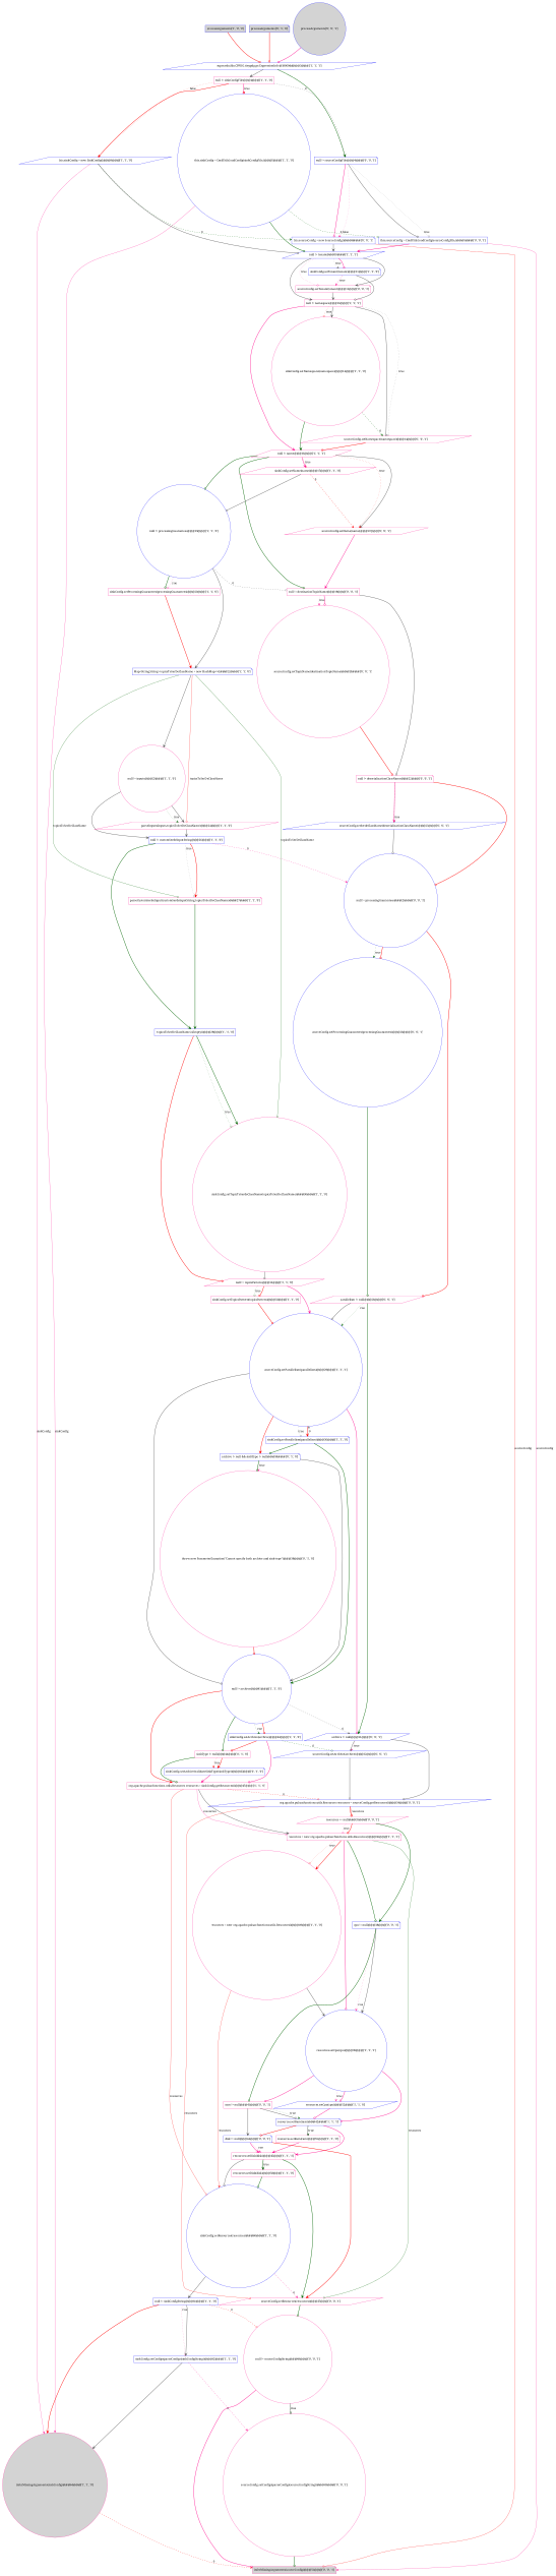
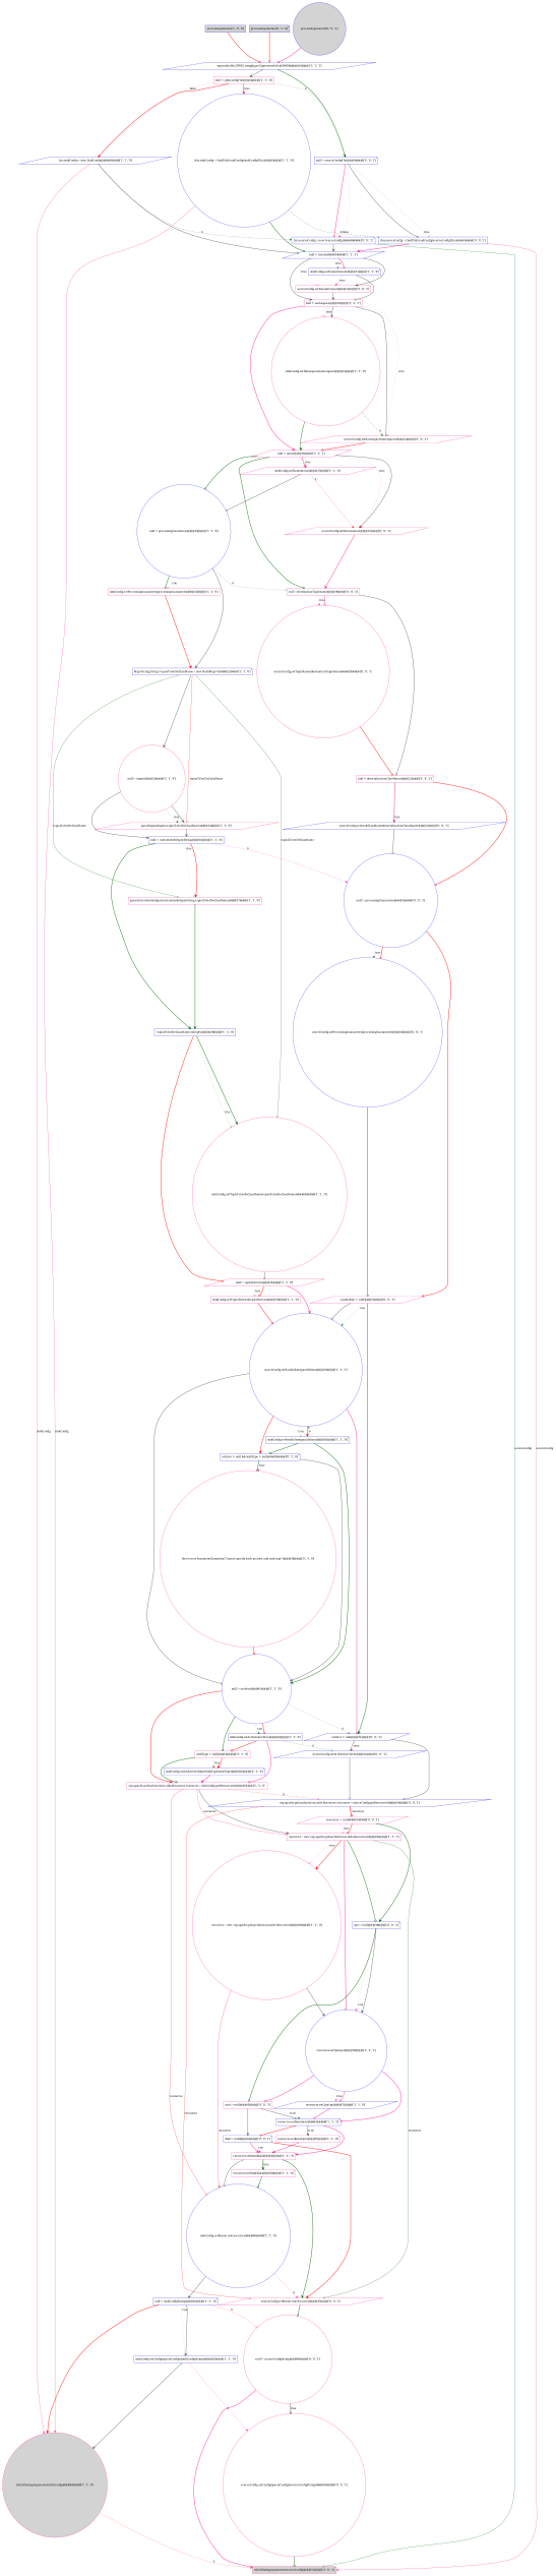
  digraph {
    fontname="Noto Serif"
    node [color=blue fillcolor=white fontname="Noto Serif" shape=note style=filled]
    edge [arrowhead=odot color=gray40 fontname="Noto Serif" style=bold]
    n1 [label="this.sourceConfig = new SourceConfig()@@@8@@@['0', '0', '1']"]
    n2 [color=deeppink fillcolor=lightgray label="inferMissingArguments(sourceConfig)@@@51@@@['0', '0', '1']"]
    n3 [label="null != tenant@@@10@@@['1', '1', '1']" shape=parallelogram]
    n4 [color=deeppink label="null != namespace@@@13@@@['1', '1', '1']" shape=box]
    n5 [color=deeppink label="sourceConfig.setTenant(tenant)@@@11@@@['0', '0', '1']"]
    n6 [label="sinkConfig.setTenant(tenant)@@@11@@@['1', '1', '0']"]
    n7 [color=deeppink label="null != sinkConfigFile@@@4@@@['1', '1', '0']" shape=box]
    n8 [label="null != sourceConfigFile@@@4@@@['0', '0', '1']"]
    n9 [label="this.sinkConfig = CmdUtils.loadConfig(sinkConfigFile,)@@@5@@@['1', '1', '0']" shape=circle]
    n10 [label="this.sinkConfig = new SinkConfig()@@@8@@@['1', '1', '0']" shape=parallelogram]
    n11 [label="this.sourceConfig = CmdUtils.loadConfig(sourceConfigFile,)@@@5@@@['0', '0', '1']" shape=box]
    n12 [color=deeppink fillcolor=lightgray label="inferMissingArguments(sinkConfig)@@@64@@@['1', '1', '0']" shape=circle]
    n13 [color=deeppink label="resources == null@@@35@@@['0', '0', '1']" shape=parallelogram]
    n14 [color=deeppink label="resources = new org.apache.pulsar.functions.utils.Resources()@@@36@@@['1', '1', '1']"]
    n15 [label="cpu != null@@@38@@@['0', '0', '1']"]
    n16 [color=deeppink label="resources = new org.apache.pulsar.functions.utils.Resources()@@@49@@@['1', '1', '0']" shape=circle]
    n17 [color=deeppink label="sourceConfig.setResources(resources)@@@47@@@['0', '0', '1']" shape=parallelogram]
    n18 [label="resources.setCpu(cpu)@@@39@@@['1', '1', '1']" shape=circle]
    n19 [color=deeppink label="ram != null@@@41@@@['0', '0', '1']" shape=box]
    n20 [label="resources.setRam(ram)@@@42@@@['1', '1', '1']"]
    n21 [color=deeppink label="resources.setRam(ram)@@@55@@@['1', '1', '0']"]
    n22 [label="disk != null@@@44@@@['0', '0', '1']"]
    n23 [color=deeppink label="resources.setDisk(disk)@@@45@@@['1', '1', '1']"]
    n24 [label="sinkConfig.setResources(resources)@@@60@@@['1', '1', '0']" shape=circle]
    n25 [color=deeppink label="resources.setDisk(disk)@@@58@@@['1', '1', '0']"]
    n26 [color=deeppink label="sinkType != null@@@44@@@['0', '1', '0']" shape=box]
    n27 [label="sinkConfig.setArchive(validateSinkType(sinkType))@@@45@@@['0', '1', '0']"]
    n28 [color=deeppink label="org.apache.pulsar.functions.utils.Resources resources = sinkConfig.getResources()@@@47@@@['1', '1', '0']" shape=box]
    n29 [label="org.apache.pulsar.functions.utils.Resources resources = sourceConfig.getResources()@@@34@@@['0', '0', '1']" shape=parallelogram]
    n30 [label="Map<String,String> topicsToSerDeClassName = new HashMap<>()@@@22@@@['1', '1', '0']"]
    n31 [color=deeppink label="sinkConfig.setTopicToSerdeClassName(topicsToSerDeClassName)@@@30@@@['1', '1', '0']" shape=circle]
    n32 [color=deeppink label="null != inputs@@@23@@@['1', '1', '0']" shape=circle]
    n33 [color=deeppink label="parseCustomSerdeInput(customSerdeInputString,topicsToSerDeClassName)@@@27@@@['1', '1', '0']"]
    n34 [color=deeppink label="parseInputs(inputs,topicsToSerDeClassName)@@@24@@@['1', '1', '0']" shape=parallelogram]
    n35 [color=deeppink label="null != topicsPattern@@@32@@@['1', '1', '0']" shape=parallelogram]
    n36 [label="null != customSerdeInputString@@@26@@@['1', '1', '0']" shape=box]
    n37 [label="!topicsToSerDeClassName.isEmpty()@@@29@@@['1', '1', '0']" shape=box]
    n38 [label="sourceConfig.setSerdeClassName(deserializationClassName)@@@23@@@['0', '0', '1']" shape=parallelogram]
    n39 [label="null != processingGuarantees@@@25@@@['0', '0', '1']" shape=circle]
    n40 [color=deeppink label="parallelism != null@@@28@@@['0', '0', '1']" shape=parallelogram]
    n41 [label="sourceConfig.setProcessingGuarantees(processingGuarantees)@@@26@@@['0', '0', '1']" shape=circle]
    n42 [color=deeppink label="sinkConfig.setProcessingGuarantees(processingGuarantees)@@@20@@@['1', '1', '0']" shape=box]
    n43 [label="sinkConfig.setConfigs(parseConfigs(sinkConfigString))@@@62@@@['1', '1', '0']" shape=box]
    n44 [color=deeppink label="sourceConfig.setConfigs(parseConfigs(sourceConfigString))@@@49@@@['0', '0', '1']" shape=circle]
    n45 [label="sourceConfig.setArchive(archive)@@@32@@@['0', '0', '1']" shape=parallelogram]
    n46 [color=deeppink label="null != sourceConfigString@@@48@@@['0', '0', '1']" shape=circle]
    n47 [label="resources.setCpu(cpu)@@@52@@@['1', '1', '0']" shape=parallelogram]
    n48 [label="sourceConfig.setParallelism(parallelism)@@@29@@@['1', '1', '1']" shape=circle]
    n49 [label="archive != null@@@31@@@['0', '0', '1']" shape=parallelogram]
    n50 [label="sinkConfig.setParallelism(parallelism)@@@36@@@['1', '1', '0']"]
    n51 [label="archive != null && sinkType != null@@@38@@@['0', '1', '0']"]
    n52 [label="null != archive@@@41@@@['1', '1', '0']" shape=circle]
    n53 [color=deeppink label="throw new ParameterException(\"Cannot specify both archive and sink-type\")@@@39@@@['0', '1', '0']" shape=circle]
    n54 [label="sinkConfig.setArchive(archive)@@@42@@@['1', '1', '0']" shape=box]
    n55 [color=deeppink label="sourceConfig.setTopicName(destinationTopicName)@@@20@@@['0', '0', '1']" shape=circle]
    n56 [color=deeppink label="null != deserializationClassName@@@22@@@['0', '0', '1']"]
    n57 [color=deeppink label="sinkConfig.setTopicsPattern(topicsPattern)@@@33@@@['1', '1', '0']" shape=box]
    n58 [label="null != sinkConfigString@@@61@@@['1', '1', '0']"]
    n59 [fillcolor=lightgray label="processArguments['1', '0', '0']" shape=box]
    n60 [label="super.edu.fdu.CPPDG.tinypdg.pe.ExpressionInfo@18069dd@@@3@@@['1', '1', '1']" shape=parallelogram]
    n61 [color=deeppink label="sinkConfig.setNamespace(namespace)@@@14@@@['1', '1', '0']" shape=circle]
    n62 [color=deeppink label="null != name@@@16@@@['1', '1', '1']" shape=parallelogram]
    n63 [color=deeppink label="sourceConfig.setNamespace(namespace)@@@14@@@['0', '0', '1']" shape=parallelogram]
    n64 [label="null != processingGuarantees@@@19@@@['1', '1', '0']" shape=circle]
    n65 [color=deeppink label="null != destinationTopicName@@@19@@@['0', '0', '1']" shape=box]
    n66 [color=deeppink label="sinkConfig.setName(name)@@@17@@@['1', '1', '0']" shape=parallelogram]
    n67 [color=deeppink label="sourceConfig.setName(name)@@@17@@@['0', '0', '1']" shape=parallelogram]
    n68 [fillcolor=lightgray label="processArguments['0', '1', '0']"]
    n69 [fillcolor=lightgray label="processArguments['0', '0', '1']" shape=circle]
-   n1 -> n2 [color=red label=sourceConfig style=solid]
+   n1 -> n2 [color=darkgreen label=sourceConfig style=solid]
    n1 -> n3 [arrowhead=vee]
    n3 -> n4 [arrowhead=vee]
    n3 -> n5 [arrowhead=vee]
    n3 -> n5 [color=deeppink label=true style=dotted]
    n3 -> n6 [color=deeppink]
    n3 -> n6 [arrowhead=vee label=true style=dotted]
    n4 -> n61 [arrowhead=vee]
    n4 -> n61 [color=red label=true style=dotted]
    n4 -> n62 [arrowhead=vee color=deeppink]
    n4 -> n63
    n4 -> n63 [label=true style=dotted]
    n5 -> n4 [arrowhead=vee]
    n6 -> n4
    n6 -> n5 [arrowhead=vee color=deeppink label=true style=dashed]
    n7 -> n8 [label=0 style=dashed]
    n7 -> n9 [color=deeppink]
    n7 -> n9 [arrowhead=vee color=red label=true style=dotted]
    n7 -> n10 [arrowhead=vee color=red label=false style=dotted]
    n7 -> n10 [color=red]
    n8 -> n1 [color=deeppink]
    n8 -> n1 [arrowhead=vee color=deeppink label=false style=dotted]
    n8 -> n11
    n8 -> n11 [label=true style=dotted]
    n9 -> n3 [color=darkgreen]
    n9 -> n11 [color=darkgreen label=0 style=dashed]
    n9 -> n12 [arrowhead=vee color=deeppink label=sinkConfig style=solid]
    n10 -> n1 [arrowhead=vee color=darkgreen label=0 style=dashed]
    n10 -> n3
    n10 -> n12 [arrowhead=vee color=deeppink label=sinkConfig style=solid]
    n11 -> n2 [arrowhead=vee color=deeppink label=sourceConfig style=solid]
    n11 -> n3 [arrowhead=vee color=deeppink]
    n12 -> n2 [arrowhead=vee color=red label=0 style=dashed]
    n13 -> n14 [color=red]
    n13 -> n14 [color=deeppink label=true style=dotted]
    n13 -> n15 [arrowhead=vee color=darkgreen]
    n14 -> n15 [color=darkgreen]
    n14 -> n16 [arrowhead=vee color=red]
    n14 -> n16 [color=red label=true style=dotted]
    n14 -> n17 [color=darkgreen label=resources style=solid]
    n14 -> n18 [color=deeppink]
    n15 -> n18 [arrowhead=vee color=deeppink label=true style=dotted]
    n15 -> n18 [arrowhead=vee]
    n15 -> n19 [color=darkgreen]
    n16 -> n18 [arrowhead=vee]
    n16 -> n24 [arrowhead=vee color=red label=resources style=solid]
    n17 -> n46 [color=darkgreen]
    n18 -> n19 [color=deeppink]
    n18 -> n20 [color=deeppink]
    n18 -> n47 [arrowhead=vee color=deeppink label=true style=dotted]
    n18 -> n47 [color=deeppink]
    n19 -> n20
    n19 -> n20 [arrowhead=vee color=darkgreen label=true style=dotted]
    n19 -> n22 [arrowhead=vee]
    n20 -> n21 [arrowhead=vee color=darkgreen label=true style=dotted]
    n20 -> n21
    n20 -> n22 [color=red]
    n20 -> n23 [arrowhead=vee color=deeppink]
    n21 -> n23 [arrowhead=vee color=deeppink]
    n22 -> n17 [arrowhead=vee color=red]
    n22 -> n23 [arrowhead=vee color=deeppink]
    n22 -> n23 [arrowhead=vee color=deeppink label=true style=dotted]
    n23 -> n17 [arrowhead=vee color=darkgreen]
    n23 -> n24
    n23 -> n25 [arrowhead=vee color=darkgreen]
    n23 -> n25 [label=true style=dotted]
    n24 -> n17 [arrowhead=vee color=deeppink label=0 style=dashed]
    n24 -> n58 [arrowhead=vee]
    n25 -> n24 [color=darkgreen]
    n26 -> n27 [arrowhead=vee color=red label=true style=dotted]
    n26 -> n27 [arrowhead=vee color=red]
    n26 -> n28 [color=darkgreen]
    n27 -> n28 [arrowhead=vee color=deeppink]
    n28 -> n14 [arrowhead=vee]
    n28 -> n14 [color=deeppink label=resources style=solid]
    n28 -> n24 [color=red label=resources style=solid]
    n28 -> n29 [color=red label=0 style=dashed]
    n29 -> n13 [color=red]
    n29 -> n13 [color=red label=resources style=solid]
    n29 -> n17 [color=red label=resources style=solid]
    n30 -> n31 [color=darkgreen label=topicsToSerDeClassName style=solid]
    n30 -> n32 [arrowhead=vee]
    n30 -> n33 [color=darkgreen label=topicsToSerDeClassName style=solid]
    n30 -> n34 [color=red label=topicsToSerDeClassName style=solid]
    n31 -> n35
    n32 -> n34 [arrowhead=vee]
    n32 -> n34 [arrowhead=vee color=darkgreen label=true style=dotted]
    n32 -> n36 [arrowhead=vee]
    n33 -> n37 [arrowhead=vee color=darkgreen]
    n34 -> n36 [arrowhead=vee]
    n35 -> n48 [arrowhead=vee color=deeppink]
    n35 -> n57 [color=red]
    n35 -> n57 [color=darkgreen label=true style=dotted]
    n36 -> n33 [arrowhead=vee color=red]
    n36 -> n33 [label=true style=dotted]
    n36 -> n37 [arrowhead=vee color=darkgreen]
    n36 -> n39 [arrowhead=vee color=deeppink label=0 style=dashed]
    n37 -> n31 [arrowhead=vee color=darkgreen]
    n37 -> n31 [color=darkgreen label=true style=dotted]
    n37 -> n35 [color=red]
    n38 -> n39
    n39 -> n40 [color=red]
    n39 -> n41 [color=red]
    n39 -> n41 [arrowhead=vee color=darkgreen label=true style=dotted]
    n40 -> n48
    n40 -> n48 [arrowhead=vee color=darkgreen label=true style=dotted]
    n40 -> n49 [arrowhead=vee color=darkgreen]
    n41 -> n40 [color=darkgreen]
    n42 -> n30 [arrowhead=vee color=red]
    n43 -> n12 [arrowhead=vee]
    n43 -> n44 [arrowhead=vee color=deeppink label=0 style=dashed]
    n44 -> n2 [color=darkgreen]
    n45 -> n29
    n46 -> n2 [color=deeppink]
    n46 -> n44
    n46 -> n44 [color=darkgreen label=true style=dotted]
    n47 -> n20 [color=deeppink]
    n48 -> n49 [color=deeppink]
    n48 -> n50 [label=true style=dotted]
    n48 -> n50 [arrowhead=vee color=red]
    n48 -> n51 [arrowhead=vee color=red]
    n48 -> n52
    n49 -> n29
    n49 -> n45 [arrowhead=vee color=deeppink label=true style=dotted]
    n49 -> n45
    n50 -> n48 [arrowhead=vee label=0 style=dashed]
    n50 -> n51 [color=darkgreen]
    n50 -> n52 [arrowhead=vee color=darkgreen]
    n51 -> n52 [arrowhead=vee]
    n51 -> n53 [arrowhead=vee color=deeppink label=true style=dotted]
    n51 -> n53 [color=darkgreen]
    n52 -> n26 [color=darkgreen]
    n52 -> n28 [arrowhead=vee color=red]
    n52 -> n49 [arrowhead=vee label=0 style=dashed]
    n52 -> n54 [arrowhead=vee color=darkgreen label=true style=dotted]
    n52 -> n54 [color=red]
    n53 -> n52 [color=red]
    n54 -> n26 [color=red]
    n54 -> n28 [color=deeppink]
    n54 -> n45 [color=darkgreen label=0 style=dashed]
    n55 -> n56 [color=red]
    n56 -> n38 [color=darkgreen label=true style=dotted]
    n56 -> n38 [arrowhead=vee color=deeppink]
    n56 -> n39 [color=red]
    n57 -> n48 [color=red]
    n58 -> n12 [arrowhead=vee color=red]
    n58 -> n43 [color=deeppink label=true style=dotted]
    n58 -> n43 [arrowhead=vee]
    n58 -> n46 [color=red label=0 style=dashed]
    n59 -> n60 [color=red]
    n60 -> n7 [arrowhead=vee]
    n60 -> n8 [arrowhead=vee color=darkgreen]
    n61 -> n62 [arrowhead=vee color=darkgreen]
    n61 -> n63 [arrowhead=vee color=darkgreen label=0 style=dashed]
    n62 -> n64 [color=darkgreen]
    n62 -> n65 [color=darkgreen]
    n62 -> n66 [color=red label=true style=dotted]
    n62 -> n66 [arrowhead=vee color=deeppink]
    n62 -> n67 [arrowhead=vee]
    n62 -> n67 [arrowhead=vee color=red label=true style=dotted]
    n63 -> n62 [color=red]
    n64 -> n30 [arrowhead=vee]
    n64 -> n42 [color=deeppink label=true style=dotted]
    n64 -> n42 [color=darkgreen]
    n64 -> n65 [label=0 style=dashed]
    n65 -> n55 [arrowhead=vee color=deeppink label=true style=dotted]
    n65 -> n55 [color=deeppink]
    n65 -> n56
    n66 -> n64
    n66 -> n67 [arrowhead=vee color=red label=0 style=dashed]
    n67 -> n65 [arrowhead=vee color=deeppink]
    n68 -> n60 [color=red]
    n69 -> n60 [color=deeppink]
  }
